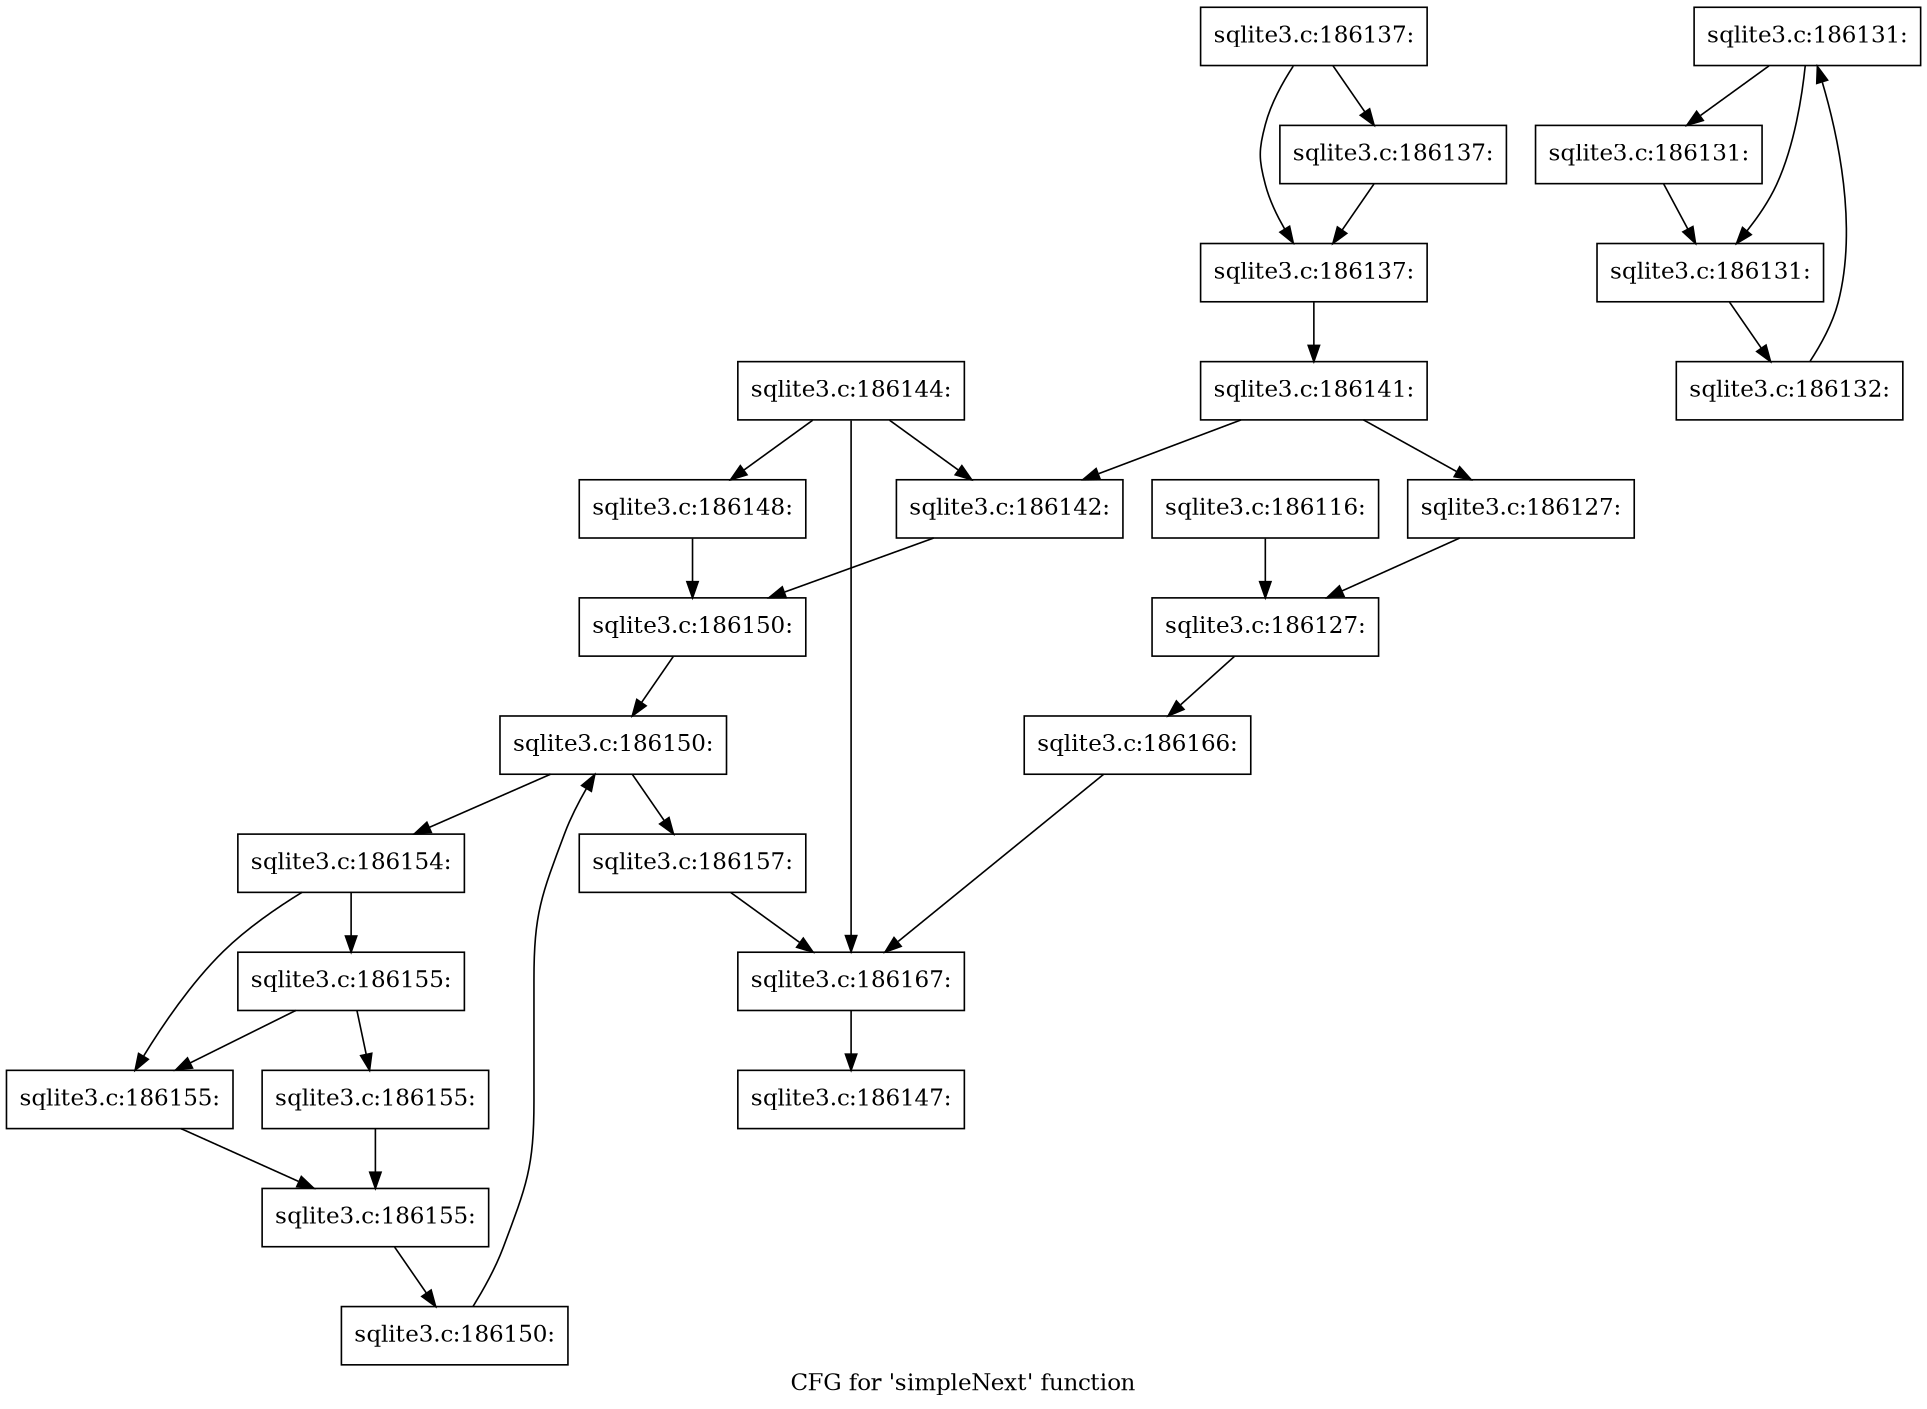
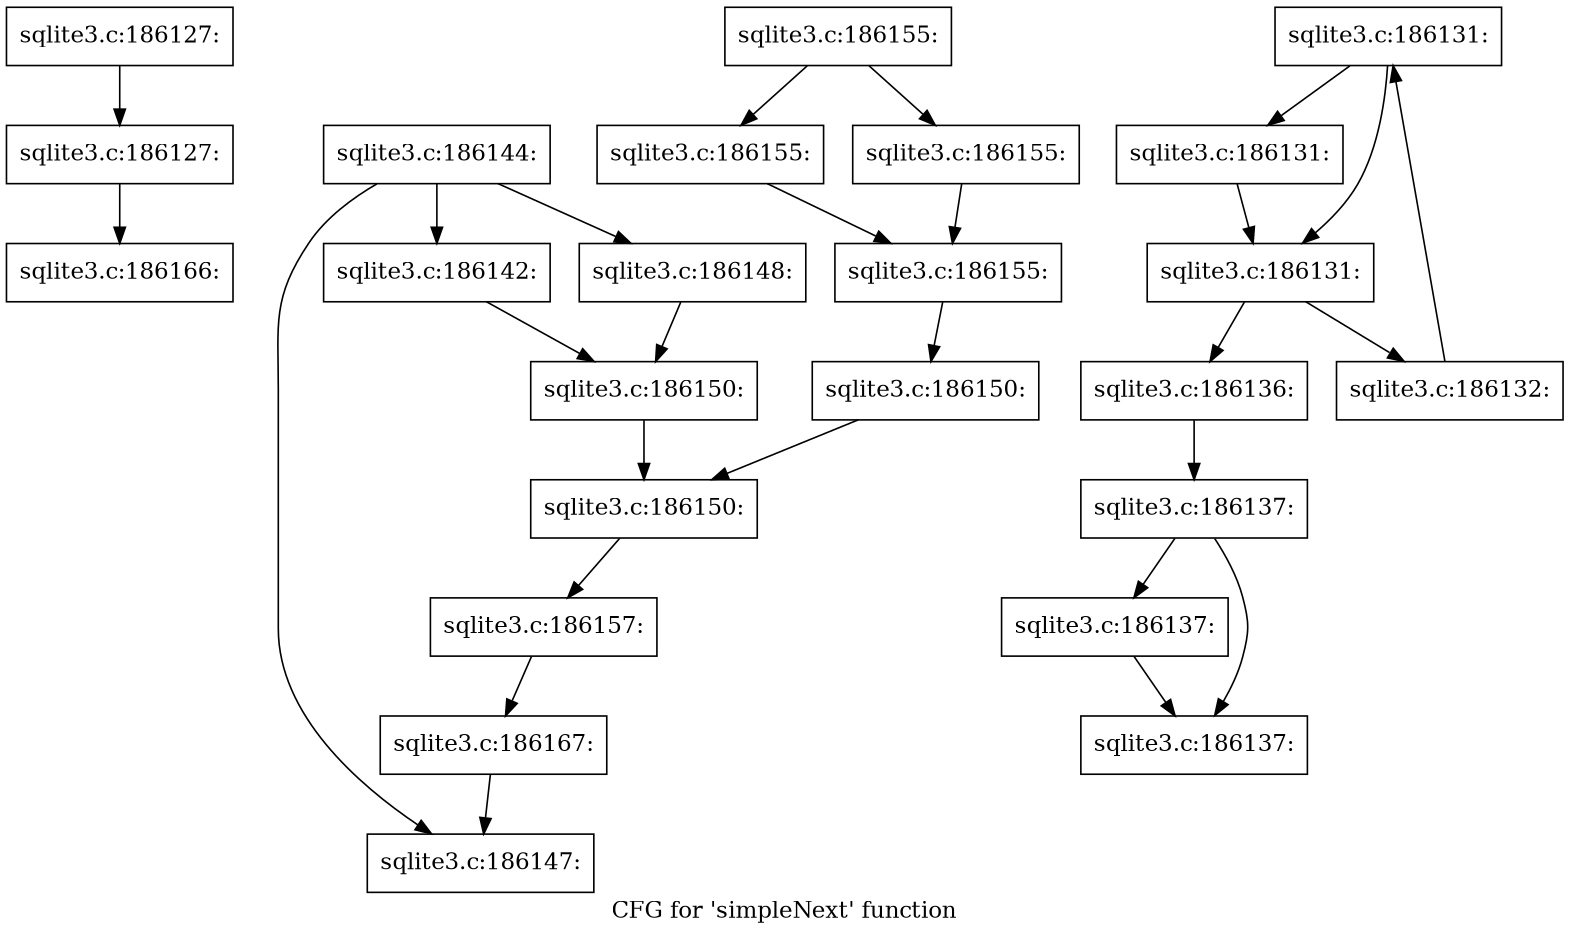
  digraph {
    label="CFG for 'simpleNext' function"
    node [shape=record]
-   n1 [label="{sqlite3.c:186116:}"]
    n2 [label="{sqlite3.c:186127:}"]
    n3 [label="{sqlite3.c:186166:}"]
    n4 [label="{sqlite3.c:186167:}"]
    n5 [label="{sqlite3.c:186131:}"]
    n6 [label="{sqlite3.c:186131:}"]
    n7 [label="{sqlite3.c:186131:}"]
    n8 [label="{sqlite3.c:186147:}"]
    n9 [label="{sqlite3.c:186132:}"]
+   n10 [label="{sqlite3.c:186136:}"]
    n11 [label="{sqlite3.c:186137:}"]
    n12 [label="{sqlite3.c:186137:}"]
    n13 [label="{sqlite3.c:186137:}"]
-   n14 [label="{sqlite3.c:186141:}"]
    n15 [label="{sqlite3.c:186142:}"]
    n16 [label="{sqlite3.c:186127:}"]
    n17 [label="{sqlite3.c:186150:}"]
    n18 [label="{sqlite3.c:186144:}"]
    n19 [label="{sqlite3.c:186148:}"]
    n20 [label="{sqlite3.c:186150:}"]
-   n21 [label="{sqlite3.c:186154:}"]
    n22 [label="{sqlite3.c:186157:}"]
    n23 [label="{sqlite3.c:186155:}"]
    n24 [label="{sqlite3.c:186155:}"]
    n25 [label="{sqlite3.c:186155:}"]
    n26 [label="{sqlite3.c:186155:}"]
    n27 [label="{sqlite3.c:186150:}"]
-   n1 -> n2
    n2 -> n3
-   n3 -> n4
    n4 -> n8
    n5 -> n6
    n5 -> n7
    n6 -> n7
    n7 -> n9
+   n7 -> n10
    n9 -> n5
+   n10 -> n11
    n11 -> n12
    n11 -> n13
    n12 -> n13
-   n13 -> n14
-   n14 -> n15
-   n14 -> n16
    n15 -> n17
    n16 -> n2
    n17 -> n20
-   n18 -> n4
+   n18 -> n8
    n18 -> n15
    n18 -> n19
    n19 -> n17
-   n20 -> n21
    n20 -> n22
-   n21 -> n23
-   n21 -> n24
    n22 -> n4
    n23 -> n24
    n23 -> n25
    n24 -> n26
    n25 -> n26
    n26 -> n27
    n27 -> n20
  }
